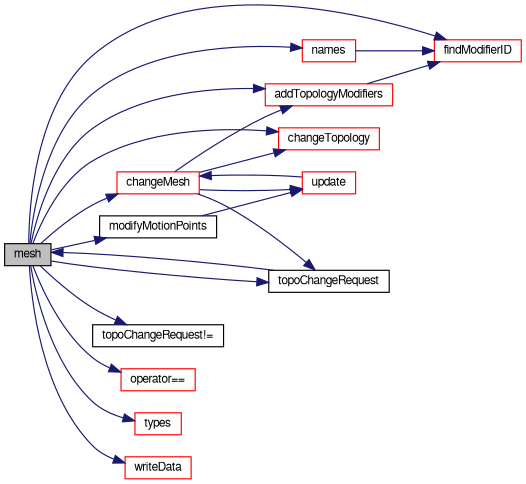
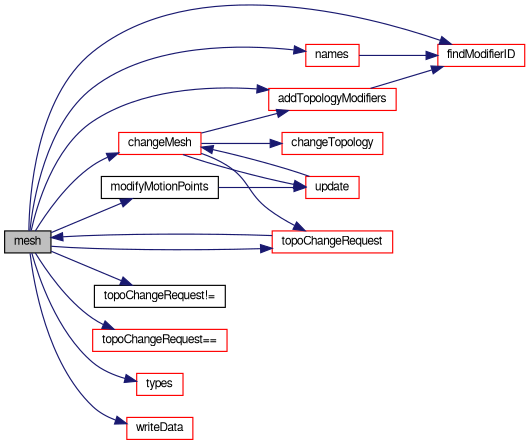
  digraph {
    rankdir=LR
    node [color=red fontname=FreeSans fontsize=10 shape=record]
    edge [color=midnightblue fontname=FreeSans fontsize=10 labelfontname=FreeSans labelfontsize=10 style=solid]
    n1 [color=black fillcolor=grey75 fontcolor=black height=0.2 label=mesh style=filled width=0.4]
    n2 [height=0.2 label=addTopologyModifiers width=0.4]
    n3 [height=0.2 label=findModifierID width=0.4]
    n4 [height=0.2 label=names width=0.4]
    n5 [height=0.2 label=changeMesh width=0.4]
    n6 [height=0.2 label=changeTopology width=0.4]
-   n7 [color=black height=0.2 label=topoChangeRequest width=0.4]
+   n7 [height=0.2 label=topoChangeRequest width=0.4]
    n8 [color=black height=0.2 label=modifyMotionPoints width=0.4]
    n9 [color=black height=0.2 label="topoChangeRequest!=" width=0.4]
-   n10 [height=0.2 label="operator==" width=0.4]
+   n10 [height=0.2 label="topoChangeRequest==" width=0.4]
    n11 [height=0.2 label=types width=0.4]
    n12 [height=0.2 label=writeData width=0.4]
    n13 [height=0.2 label=update width=0.4]
    n1 -> n2
    n1 -> n3
    n1 -> n4
    n1 -> n5
-   n1 -> n6
    n1 -> n7
    n1 -> n8
    n1 -> n9
    n1 -> n10
    n1 -> n11
    n1 -> n12
    n2 -> n3
    n4 -> n3
    n5 -> n2
    n5 -> n6
    n5 -> n7
    n5 -> n13
    n7 -> n1
    n8 -> n13
    n13 -> n5
  }
